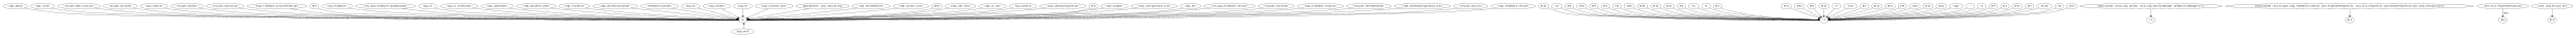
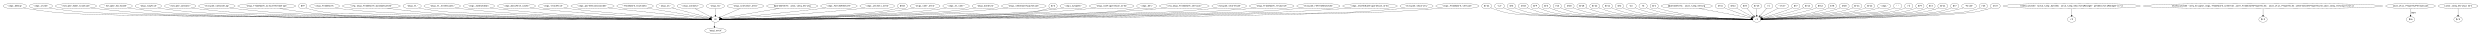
  digraph {
    fontname="JetBrains Mono"
    node [fontname="JetBrains Mono"]
    edge [fontname="JetBrains Mono"]
    n1 [label="'osgi.debug'"]
    n2 [label=r0]
    n3 [label="'osgi.clean'"]
    n4 [label="'eclipse.home.location'"]
    n5 [label="'eclipse.exitcode'"]
    n6 [label="$r21"]
    n7 [label=r1]
    n8 [label="'13'"]
    n9 [label="$r6"]
    n10 [label="$r10"]
    n11 [label="'osgi.logfile'"]
    n12 [label="'eclipse.console'"]
    n13 [label="'eclipse.consoleLog'"]
    n14 [label="'osgi.framework.activeThreadType'"]
    n15 [label="$r9"]
    n16 [label="$r9"]
    n17 [label="'osgi.framework'"]
    n18 [label="'org.osgi.framework.windowsystem'"]
    n19 [label="$r6"]
    n20 [label=r46]
    n21 [label="$r10"]
    n22 [label="$r18"]
    n23 [label="staticinvoke <java.lang.System: java.lang.SecurityManager getSecurityManager()>()"]
    n24 [label=r2]
    n25 [label="$r22"]
    n26 [label="$r11"]
    n27 [label="$r2"]
    n28 [label="'23'"]
    n29 [label=r6]
    n30 [label="'osgi.nl'"]
    n31 [label="'osgi.nl.extensions'"]
    n32 [label="$r4"]
    n33 [label="'osgi.noShutdown'"]
    n34 [label="'osgi.manifest.cache'"]
    n35 [label="'osgi.tracefile'"]
+   n36 [label="@parameter1: java.lang.String"]
    n37 [label="$r44"]
    n38 [label="$r33"]
    n39 [label="'osgi.parentClassloader'"]
    n40 [label="staticinvoke <org.eclipse.osgi.framework.internal.core.FrameworkProperties: java.util.Properties internalGetProperties(java.lang.String)>(null)"]
    n41 [label="$r3"]
    n42 [label="'framework.exitdata'"]
    n43 [label="'osgi.os'"]
    n44 [label="$r8"]
    n45 [label="'osgi.console'"]
    n46 [label="'osgi.ws'"]
    n47 [label="'osgi.instance.area'"]
    n48 [label="@parameter0: java.lang.String"]
    n49 [label="'osgi.forcedRestart'"]
    n50 [label="$r15"]
    n51 [label=r1]
    n52 [label="'osgi.install.area'"]
    n53 [label="'osgi.arch'"]
    n54 [label="java.util.PropertyPermission"]
    n55 [label="$r6"]
    n56 [label="$r10"]
    n57 [label="'true'"]
    n58 [label="$r7"]
    n59 [label="$r13"]
    n60 [label="$r12"]
    n61 [label="'osgi.user.area'"]
    n62 [label="$r8"]
    n63 [label="$r30"]
    n64 [label="'osgi.nl.user'"]
    n65 [label="'osgi.bundles'"]
    n66 [label="'osgi.checkConfiguration'"]
    n67 [label="$r6"]
    n68 [label="'osgi.syspath'"]
    n69 [label="$r11"]
    n70 [label="'osgi.configuration.area'"]
    n71 [label="'osgi.dev'"]
    n72 [label="$r12"]
    n73 [label="'osgi'"]
    n74 [label="'org.osgi.framework.version'"]
    n75 [label="''"]
    n76 [label=r2]
    n77 [label="$r9"]
    n78 [label="'eclipse.startTime'"]
    n79 [label="'osgi.framework.relaunch'"]
    n80 [label="'eclipse.refreshBundles'"]
    n81 [label="$r3"]
    n82 [label="$r11"]
    n83 [label="$r7"]
    n84 [label="'osgi.sharedConfiguration.area'"]
    n85 [label="'eclipse.security'"]
    n86 [label="(java.lang.String) $r4"]
    n87 [label="$r5"]
    n88 [label="'false'"]
    n89 [label=r25]
    n90 [label="'osgi.framework.version'"]
    n91 [label="$r37"]
    n1 -> n2
    n3 -> n2
    n4 -> n2
    n5 -> n2
    n6 -> n7
    n8 -> n7
    n9 -> n7
    n10 -> n7
    n11 -> n2
    n12 -> n2
    n13 -> n2
    n14 -> n2
    n15 -> n7
    n16 -> n2
    n17 -> n2
    n18 -> n2
    n19 -> n7
    n20 -> n7
    n21 -> n7
    n22 -> n7
    n23 -> n24
    n25 -> n7
    n26 -> n7
    n27 -> n7
    n28 -> n7
    n29 -> n7
    n30 -> n2
    n31 -> n2
    n32 -> n7
    n33 -> n2
    n34 -> n2
    n35 -> n2
+   n36 -> n7
    n37 -> n7
    n38 -> n7
    n39 -> n2
    n40 -> n41
    n42 -> n2
    n43 -> n2
    n44 -> n7
    n45 -> n2
    n46 -> n2
    n47 -> n2
    n48 -> n2
    n49 -> n2
    n50 -> n7
    n51 -> n7
    n52 -> n2
-   n53 -> n2
+   n2 -> n53
    n54 -> n55 [label=type]
    n56 -> n2
    n57 -> n7
    n58 -> n7
    n59 -> n7
    n60 -> n7
    n61 -> n2
    n62 -> n7
    n63 -> n7
    n64 -> n2
    n65 -> n2
    n66 -> n2
    n67 -> n2
    n68 -> n2
    n69 -> n7
    n70 -> n2
    n71 -> n2
    n72 -> n7
    n73 -> n7
    n74 -> n2
    n75 -> n7
    n76 -> n7
    n77 -> n7
    n78 -> n2
    n79 -> n2
    n80 -> n2
    n81 -> n7
    n82 -> n7
    n83 -> n7
    n84 -> n2
    n85 -> n2
    n86 -> n87
    n88 -> n7
    n89 -> n7
    n90 -> n2
    n91 -> n7
  }
